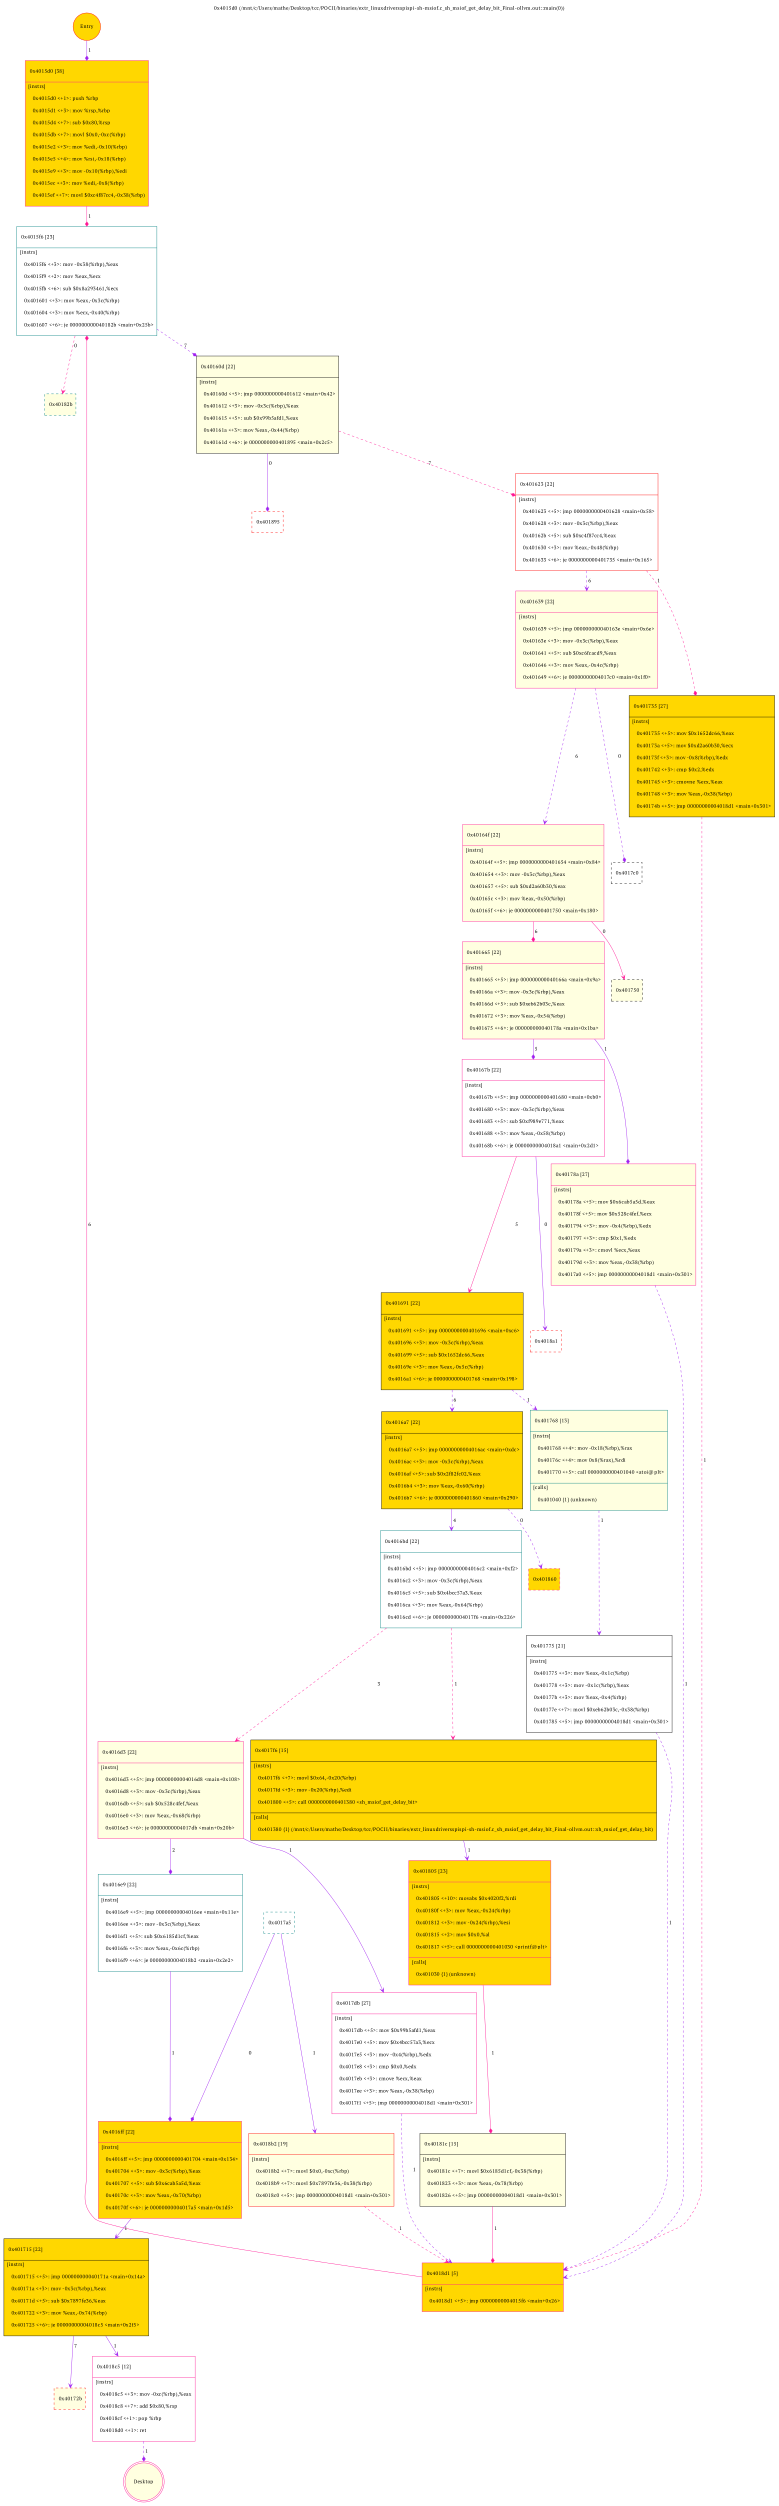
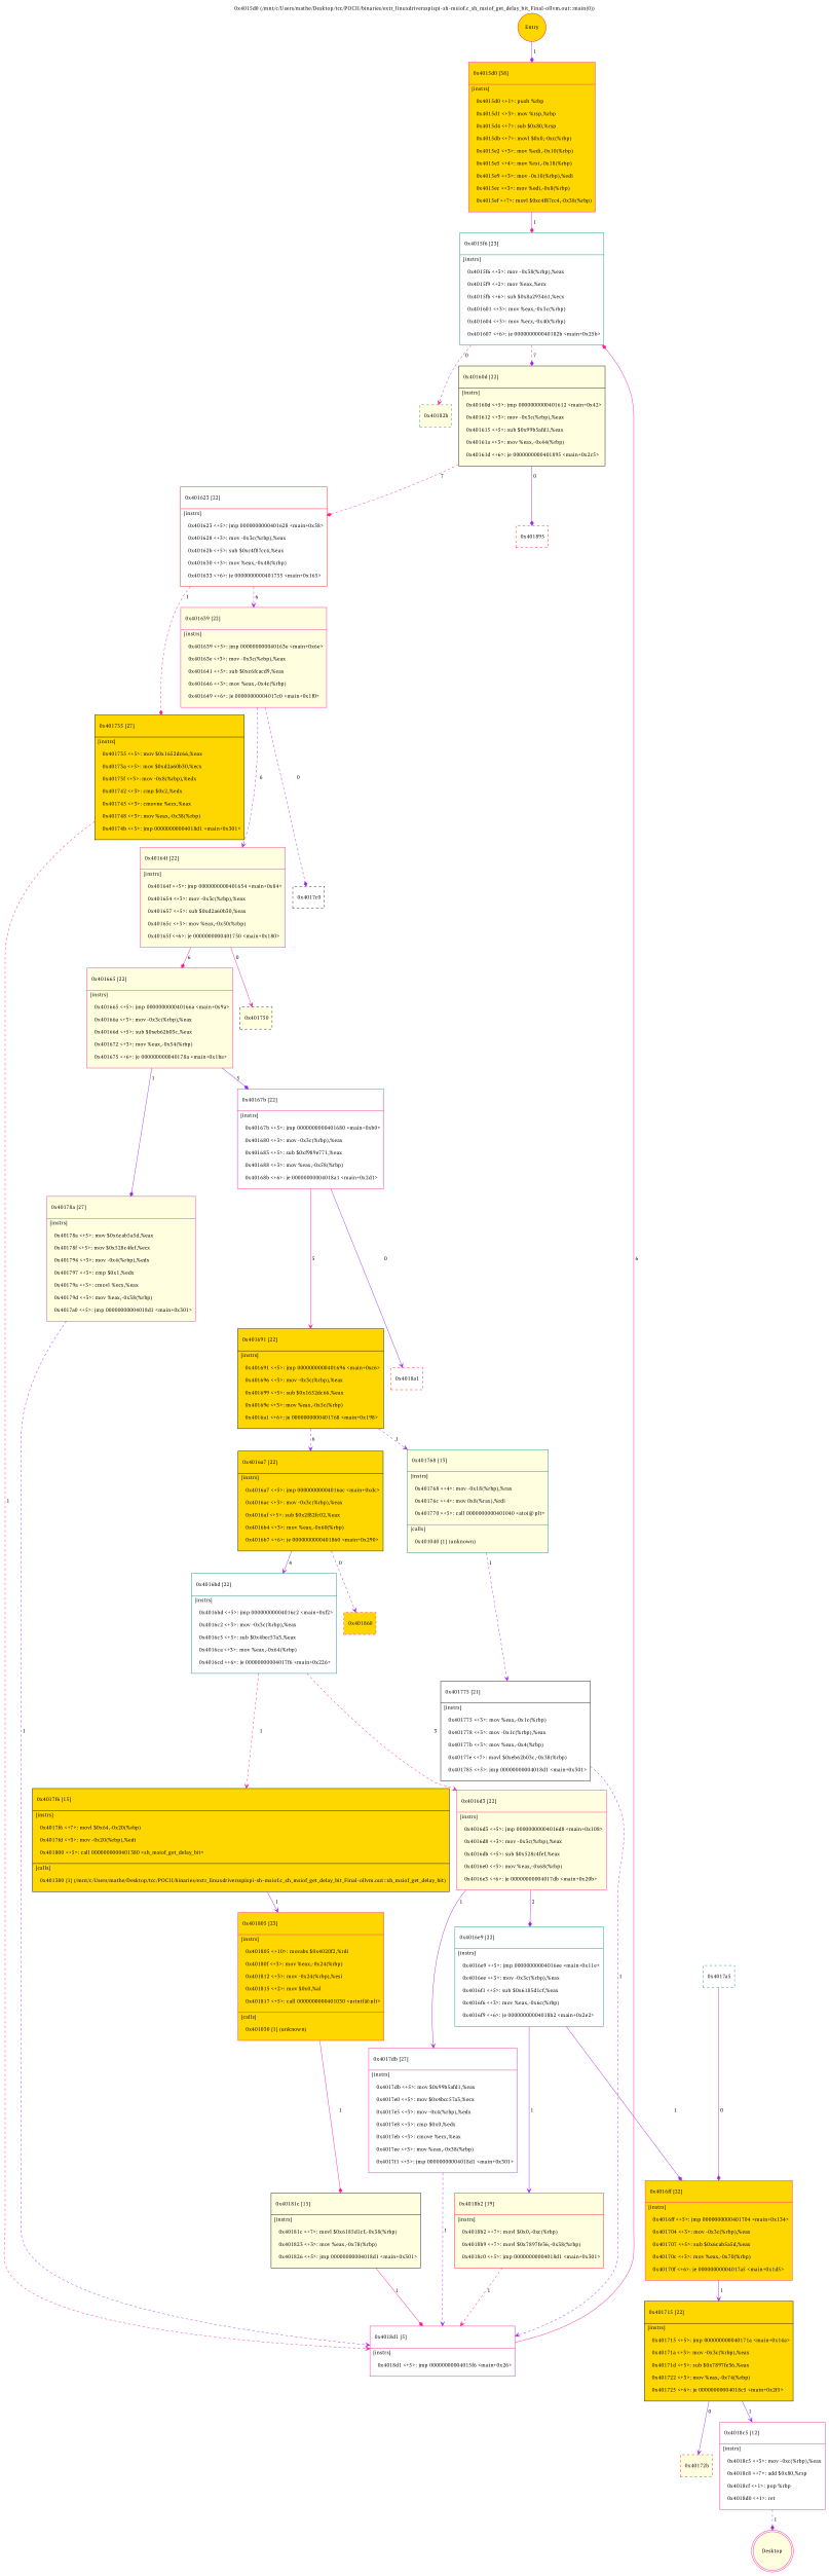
  digraph {
    fontname="PT Serif"
    label="0x4015d0 (/mnt/c/Users/mathe/Desktop/tcc/POCII/binaries/extr_linuxdriversspispi-sh-msiof.c_sh_msiof_get_delay_bit_Final-ollvm.out::main(0))"
    labelloc=t
    node [color=deeppink fillcolor=lightyellow fontname="PT Serif" shape=record style=filled]
    edge [arrowhead=vee color=purple fontname="PT Serif" style=solid]
    Entry [color=red fillcolor=gold height=0.3 shape=circle width=0.3]
    n2 [fillcolor=gold label="{\n     0x4015d0 [38]\l\n     | [instrs]\l\n     &nbsp;&nbsp;0x4015d0 \<+1\>: push %rbp\l\n     &nbsp;&nbsp;0x4015d1 \<+3\>: mov %rsp,%rbp\l\n     &nbsp;&nbsp;0x4015d4 \<+7\>: sub $0x80,%rsp\l\n     &nbsp;&nbsp;0x4015db \<+7\>: movl $0x0,-0xc(%rbp)\l\n     &nbsp;&nbsp;0x4015e2 \<+3\>: mov %edi,-0x10(%rbp)\l\n     &nbsp;&nbsp;0x4015e5 \<+4\>: mov %rsi,-0x18(%rbp)\l\n     &nbsp;&nbsp;0x4015e9 \<+3\>: mov -0x10(%rbp),%edi\l\n     &nbsp;&nbsp;0x4015ec \<+3\>: mov %edi,-0x8(%rbp)\l\n     &nbsp;&nbsp;0x4015ef \<+7\>: movl $0xc4f87cc4,-0x38(%rbp)\l\n  }"]
    n3 [color=teal fillcolor=white label="{\n     0x4015f6 [23]\l\n     | [instrs]\l\n     &nbsp;&nbsp;0x4015f6 \<+3\>: mov -0x38(%rbp),%eax\l\n     &nbsp;&nbsp;0x4015f9 \<+2\>: mov %eax,%ecx\l\n     &nbsp;&nbsp;0x4015fb \<+6\>: sub $0x8a293461,%ecx\l\n     &nbsp;&nbsp;0x401601 \<+3\>: mov %eax,-0x3c(%rbp)\l\n     &nbsp;&nbsp;0x401604 \<+3\>: mov %ecx,-0x40(%rbp)\l\n     &nbsp;&nbsp;0x401607 \<+6\>: je 000000000040182b \<main+0x25b\>\l\n  }"]
    n4 [color=teal label="{\n     0x40182b\l\n  }" style="dashed,filled"]
    n5 [color=black label="{\n     0x40160d [22]\l\n     | [instrs]\l\n     &nbsp;&nbsp;0x40160d \<+5\>: jmp 0000000000401612 \<main+0x42\>\l\n     &nbsp;&nbsp;0x401612 \<+3\>: mov -0x3c(%rbp),%eax\l\n     &nbsp;&nbsp;0x401615 \<+5\>: sub $0x99b5afd1,%eax\l\n     &nbsp;&nbsp;0x40161a \<+3\>: mov %eax,-0x44(%rbp)\l\n     &nbsp;&nbsp;0x40161d \<+6\>: je 0000000000401895 \<main+0x2c5\>\l\n  }"]
    n6 [color=red fillcolor=white label="{\n     0x401895\l\n  }" style="dashed,filled"]
    n7 [color=red fillcolor=white label="{\n     0x401623 [22]\l\n     | [instrs]\l\n     &nbsp;&nbsp;0x401623 \<+5\>: jmp 0000000000401628 \<main+0x58\>\l\n     &nbsp;&nbsp;0x401628 \<+3\>: mov -0x3c(%rbp),%eax\l\n     &nbsp;&nbsp;0x40162b \<+5\>: sub $0xc4f87cc4,%eax\l\n     &nbsp;&nbsp;0x401630 \<+3\>: mov %eax,-0x48(%rbp)\l\n     &nbsp;&nbsp;0x401633 \<+6\>: je 0000000000401735 \<main+0x165\>\l\n  }"]
    n8 [color=black fillcolor=gold label="{\n     0x401735 [27]\l\n     | [instrs]\l\n     &nbsp;&nbsp;0x401735 \<+5\>: mov $0x1652dc66,%eax\l\n     &nbsp;&nbsp;0x40173a \<+5\>: mov $0xd2a60b30,%ecx\l\n     &nbsp;&nbsp;0x40173f \<+3\>: mov -0x8(%rbp),%edx\l\n     &nbsp;&nbsp;0x401742 \<+3\>: cmp $0x2,%edx\l\n     &nbsp;&nbsp;0x401745 \<+3\>: cmovne %ecx,%eax\l\n     &nbsp;&nbsp;0x401748 \<+3\>: mov %eax,-0x38(%rbp)\l\n     &nbsp;&nbsp;0x40174b \<+5\>: jmp 00000000004018d1 \<main+0x301\>\l\n  }"]
    n9 [label="{\n     0x401639 [22]\l\n     | [instrs]\l\n     &nbsp;&nbsp;0x401639 \<+5\>: jmp 000000000040163e \<main+0x6e\>\l\n     &nbsp;&nbsp;0x40163e \<+3\>: mov -0x3c(%rbp),%eax\l\n     &nbsp;&nbsp;0x401641 \<+5\>: sub $0xc6fcacd9,%eax\l\n     &nbsp;&nbsp;0x401646 \<+3\>: mov %eax,-0x4c(%rbp)\l\n     &nbsp;&nbsp;0x401649 \<+6\>: je 00000000004017c0 \<main+0x1f0\>\l\n  }"]
    n10 [height=0.3 label=Desktop peripheries=2 shape=circle width=0.3]
-   n11 [fillcolor=gold label="{\n     0x4018d1 [5]\l\n     | [instrs]\l\n     &nbsp;&nbsp;0x4018d1 \<+5\>: jmp 00000000004015f6 \<main+0x26\>\l\n  }"]
+   n11 [fillcolor=white label="{\n     0x4018d1 [5]\l\n     | [instrs]\l\n     &nbsp;&nbsp;0x4018d1 \<+5\>: jmp 00000000004015f6 \<main+0x26\>\l\n  }"]
    n12 [color=black fillcolor=white label="{\n     0x4017c0\l\n  }" style="dashed,filled"]
    n13 [label="{\n     0x40164f [22]\l\n     | [instrs]\l\n     &nbsp;&nbsp;0x40164f \<+5\>: jmp 0000000000401654 \<main+0x84\>\l\n     &nbsp;&nbsp;0x401654 \<+3\>: mov -0x3c(%rbp),%eax\l\n     &nbsp;&nbsp;0x401657 \<+5\>: sub $0xd2a60b30,%eax\l\n     &nbsp;&nbsp;0x40165c \<+3\>: mov %eax,-0x50(%rbp)\l\n     &nbsp;&nbsp;0x40165f \<+6\>: je 0000000000401750 \<main+0x180\>\l\n  }"]
    n14 [color=red label="{\n     0x40172b\l\n  }" style="dashed,filled"]
    n15 [color=black label="{\n     0x401750\l\n  }" style="dashed,filled"]
    n16 [label="{\n     0x401665 [22]\l\n     | [instrs]\l\n     &nbsp;&nbsp;0x401665 \<+5\>: jmp 000000000040166a \<main+0x9a\>\l\n     &nbsp;&nbsp;0x40166a \<+3\>: mov -0x3c(%rbp),%eax\l\n     &nbsp;&nbsp;0x40166d \<+5\>: sub $0xeb62b03c,%eax\l\n     &nbsp;&nbsp;0x401672 \<+3\>: mov %eax,-0x54(%rbp)\l\n     &nbsp;&nbsp;0x401675 \<+6\>: je 000000000040178a \<main+0x1ba\>\l\n  }"]
    n17 [fillcolor=white label="{\n     0x4018c5 [12]\l\n     | [instrs]\l\n     &nbsp;&nbsp;0x4018c5 \<+3\>: mov -0xc(%rbp),%eax\l\n     &nbsp;&nbsp;0x4018c8 \<+7\>: add $0x80,%rsp\l\n     &nbsp;&nbsp;0x4018cf \<+1\>: pop %rbp\l\n     &nbsp;&nbsp;0x4018d0 \<+1\>: ret\l\n  }"]
    n18 [label="{\n     0x40178a [27]\l\n     | [instrs]\l\n     &nbsp;&nbsp;0x40178a \<+5\>: mov $0x6cab5a5d,%eax\l\n     &nbsp;&nbsp;0x40178f \<+5\>: mov $0x528c4fef,%ecx\l\n     &nbsp;&nbsp;0x401794 \<+3\>: mov -0x4(%rbp),%edx\l\n     &nbsp;&nbsp;0x401797 \<+3\>: cmp $0x1,%edx\l\n     &nbsp;&nbsp;0x40179a \<+3\>: cmovl %ecx,%eax\l\n     &nbsp;&nbsp;0x40179d \<+3\>: mov %eax,-0x38(%rbp)\l\n     &nbsp;&nbsp;0x4017a0 \<+5\>: jmp 00000000004018d1 \<main+0x301\>\l\n  }"]
    n19 [fillcolor=white label="{\n     0x40167b [22]\l\n     | [instrs]\l\n     &nbsp;&nbsp;0x40167b \<+5\>: jmp 0000000000401680 \<main+0xb0\>\l\n     &nbsp;&nbsp;0x401680 \<+3\>: mov -0x3c(%rbp),%eax\l\n     &nbsp;&nbsp;0x401683 \<+5\>: sub $0xf989e771,%eax\l\n     &nbsp;&nbsp;0x401688 \<+3\>: mov %eax,-0x58(%rbp)\l\n     &nbsp;&nbsp;0x40168b \<+6\>: je 00000000004018a1 \<main+0x2d1\>\l\n  }"]
    n20 [color=black fillcolor=gold label="{\n     0x401715 [22]\l\n     | [instrs]\l\n     &nbsp;&nbsp;0x401715 \<+5\>: jmp 000000000040171a \<main+0x14a\>\l\n     &nbsp;&nbsp;0x40171a \<+3\>: mov -0x3c(%rbp),%eax\l\n     &nbsp;&nbsp;0x40171d \<+5\>: sub $0x7897fe36,%eax\l\n     &nbsp;&nbsp;0x401722 \<+3\>: mov %eax,-0x74(%rbp)\l\n     &nbsp;&nbsp;0x401725 \<+6\>: je 00000000004018c5 \<main+0x2f5\>\l\n  }"]
    n21 [color=red fillcolor=white label="{\n     0x4018a1\l\n  }" style="dashed,filled"]
    n22 [color=black fillcolor=gold label="{\n     0x401691 [22]\l\n     | [instrs]\l\n     &nbsp;&nbsp;0x401691 \<+5\>: jmp 0000000000401696 \<main+0xc6\>\l\n     &nbsp;&nbsp;0x401696 \<+3\>: mov -0x3c(%rbp),%eax\l\n     &nbsp;&nbsp;0x401699 \<+5\>: sub $0x1652dc66,%eax\l\n     &nbsp;&nbsp;0x40169e \<+3\>: mov %eax,-0x5c(%rbp)\l\n     &nbsp;&nbsp;0x4016a1 \<+6\>: je 0000000000401768 \<main+0x198\>\l\n  }"]
    n23 [color=teal fillcolor=white label="{\n     0x4017a5\l\n  }" style="dashed,filled"]
    n24 [fillcolor=gold label="{\n     0x4016ff [22]\l\n     | [instrs]\l\n     &nbsp;&nbsp;0x4016ff \<+5\>: jmp 0000000000401704 \<main+0x134\>\l\n     &nbsp;&nbsp;0x401704 \<+3\>: mov -0x3c(%rbp),%eax\l\n     &nbsp;&nbsp;0x401707 \<+5\>: sub $0x6cab5a5d,%eax\l\n     &nbsp;&nbsp;0x40170c \<+3\>: mov %eax,-0x70(%rbp)\l\n     &nbsp;&nbsp;0x40170f \<+6\>: je 00000000004017a5 \<main+0x1d5\>\l\n  }"]
    n25 [color=teal label="{\n     0x401768 [13]\l\n     | [instrs]\l\n     &nbsp;&nbsp;0x401768 \<+4\>: mov -0x18(%rbp),%rax\l\n     &nbsp;&nbsp;0x40176c \<+4\>: mov 0x8(%rax),%rdi\l\n     &nbsp;&nbsp;0x401770 \<+5\>: call 0000000000401040 \<atoi@plt\>\l\n     | [calls]\l\n     &nbsp;&nbsp;0x401040 \{1\} (unknown)\l\n  }"]
    n26 [color=black fillcolor=gold label="{\n     0x4016a7 [22]\l\n     | [instrs]\l\n     &nbsp;&nbsp;0x4016a7 \<+5\>: jmp 00000000004016ac \<main+0xdc\>\l\n     &nbsp;&nbsp;0x4016ac \<+3\>: mov -0x3c(%rbp),%eax\l\n     &nbsp;&nbsp;0x4016af \<+5\>: sub $0x2f82fc02,%eax\l\n     &nbsp;&nbsp;0x4016b4 \<+3\>: mov %eax,-0x60(%rbp)\l\n     &nbsp;&nbsp;0x4016b7 \<+6\>: je 0000000000401860 \<main+0x290\>\l\n  }"]
    n27 [color=black fillcolor=white label="{\n     0x401775 [21]\l\n     | [instrs]\l\n     &nbsp;&nbsp;0x401775 \<+3\>: mov %eax,-0x1c(%rbp)\l\n     &nbsp;&nbsp;0x401778 \<+3\>: mov -0x1c(%rbp),%eax\l\n     &nbsp;&nbsp;0x40177b \<+3\>: mov %eax,-0x4(%rbp)\l\n     &nbsp;&nbsp;0x40177e \<+7\>: movl $0xeb62b03c,-0x38(%rbp)\l\n     &nbsp;&nbsp;0x401785 \<+5\>: jmp 00000000004018d1 \<main+0x301\>\l\n  }"]
    n28 [fillcolor=gold label="{\n     0x401860\l\n  }" style="dashed,filled"]
    n29 [color=teal fillcolor=white label="{\n     0x4016bd [22]\l\n     | [instrs]\l\n     &nbsp;&nbsp;0x4016bd \<+5\>: jmp 00000000004016c2 \<main+0xf2\>\l\n     &nbsp;&nbsp;0x4016c2 \<+3\>: mov -0x3c(%rbp),%eax\l\n     &nbsp;&nbsp;0x4016c5 \<+5\>: sub $0x4bcc57a3,%eax\l\n     &nbsp;&nbsp;0x4016ca \<+3\>: mov %eax,-0x64(%rbp)\l\n     &nbsp;&nbsp;0x4016cd \<+6\>: je 00000000004017f6 \<main+0x226\>\l\n  }"]
    n30 [color=red label="{\n     0x4018b2 [19]\l\n     | [instrs]\l\n     &nbsp;&nbsp;0x4018b2 \<+7\>: movl $0x0,-0xc(%rbp)\l\n     &nbsp;&nbsp;0x4018b9 \<+7\>: movl $0x7897fe36,-0x38(%rbp)\l\n     &nbsp;&nbsp;0x4018c0 \<+5\>: jmp 00000000004018d1 \<main+0x301\>\l\n  }"]
    n31 [color=black fillcolor=gold label="{\n     0x4017f6 [15]\l\n     | [instrs]\l\n     &nbsp;&nbsp;0x4017f6 \<+7\>: movl $0x64,-0x20(%rbp)\l\n     &nbsp;&nbsp;0x4017fd \<+3\>: mov -0x20(%rbp),%edi\l\n     &nbsp;&nbsp;0x401800 \<+5\>: call 0000000000401380 \<sh_msiof_get_delay_bit\>\l\n     | [calls]\l\n     &nbsp;&nbsp;0x401380 \{1\} (/mnt/c/Users/mathe/Desktop/tcc/POCII/binaries/extr_linuxdriversspispi-sh-msiof.c_sh_msiof_get_delay_bit_Final-ollvm.out::sh_msiof_get_delay_bit)\l\n  }"]
    n32 [label="{\n     0x4016d3 [22]\l\n     | [instrs]\l\n     &nbsp;&nbsp;0x4016d3 \<+5\>: jmp 00000000004016d8 \<main+0x108\>\l\n     &nbsp;&nbsp;0x4016d8 \<+3\>: mov -0x3c(%rbp),%eax\l\n     &nbsp;&nbsp;0x4016db \<+5\>: sub $0x528c4fef,%eax\l\n     &nbsp;&nbsp;0x4016e0 \<+3\>: mov %eax,-0x68(%rbp)\l\n     &nbsp;&nbsp;0x4016e3 \<+6\>: je 00000000004017db \<main+0x20b\>\l\n  }"]
    n33 [color=black label="{\n     0x40181c [15]\l\n     | [instrs]\l\n     &nbsp;&nbsp;0x40181c \<+7\>: movl $0x6185d1cf,-0x38(%rbp)\l\n     &nbsp;&nbsp;0x401823 \<+3\>: mov %eax,-0x78(%rbp)\l\n     &nbsp;&nbsp;0x401826 \<+5\>: jmp 00000000004018d1 \<main+0x301\>\l\n  }"]
    n34 [fillcolor=gold label="{\n     0x401805 [23]\l\n     | [instrs]\l\n     &nbsp;&nbsp;0x401805 \<+10\>: movabs $0x4020f2,%rdi\l\n     &nbsp;&nbsp;0x40180f \<+3\>: mov %eax,-0x24(%rbp)\l\n     &nbsp;&nbsp;0x401812 \<+3\>: mov -0x24(%rbp),%esi\l\n     &nbsp;&nbsp;0x401815 \<+2\>: mov $0x0,%al\l\n     &nbsp;&nbsp;0x401817 \<+5\>: call 0000000000401030 \<printf@plt\>\l\n     | [calls]\l\n     &nbsp;&nbsp;0x401030 \{1\} (unknown)\l\n  }"]
    n35 [color=teal fillcolor=white label="{\n     0x4016e9 [22]\l\n     | [instrs]\l\n     &nbsp;&nbsp;0x4016e9 \<+5\>: jmp 00000000004016ee \<main+0x11e\>\l\n     &nbsp;&nbsp;0x4016ee \<+3\>: mov -0x3c(%rbp),%eax\l\n     &nbsp;&nbsp;0x4016f1 \<+5\>: sub $0x6185d1cf,%eax\l\n     &nbsp;&nbsp;0x4016f6 \<+3\>: mov %eax,-0x6c(%rbp)\l\n     &nbsp;&nbsp;0x4016f9 \<+6\>: je 00000000004018b2 \<main+0x2e2\>\l\n  }"]
    n36 [fillcolor=white label="{\n     0x4017db [27]\l\n     | [instrs]\l\n     &nbsp;&nbsp;0x4017db \<+5\>: mov $0x99b5afd1,%eax\l\n     &nbsp;&nbsp;0x4017e0 \<+5\>: mov $0x4bcc57a3,%ecx\l\n     &nbsp;&nbsp;0x4017e5 \<+3\>: mov -0x4(%rbp),%edx\l\n     &nbsp;&nbsp;0x4017e8 \<+3\>: cmp $0x0,%edx\l\n     &nbsp;&nbsp;0x4017eb \<+3\>: cmove %ecx,%eax\l\n     &nbsp;&nbsp;0x4017ee \<+3\>: mov %eax,-0x38(%rbp)\l\n     &nbsp;&nbsp;0x4017f1 \<+5\>: jmp 00000000004018d1 \<main+0x301\>\l\n  }"]
    Entry -> n2 [arrowhead=diamond label=" 1"]
    n2 -> n3 [arrowhead=diamond color=deeppink label=" 1"]
    n3 -> n4 [color=deeppink label=" 0" style=dashed]
    n3 -> n5 [arrowhead=diamond label=" 7" style=dashed]
    n5 -> n6 [arrowhead=diamond label=" 0"]
    n5 -> n7 [arrowhead=diamond color=deeppink label=" 7" style=dashed]
    n7 -> n8 [arrowhead=diamond color=deeppink label=" 1" style=dashed]
    n7 -> n9 [label=" 6" style=dashed]
    n8 -> n11 [color=deeppink label=" 1" style=dashed]
    n9 -> n12 [arrowhead=diamond label=" 0" style=dashed]
    n9 -> n13 [label=" 6" style=dashed]
    n11 -> n3 [arrowhead=diamond color=deeppink label=" 6"]
    n13 -> n15 [color=deeppink label=" 0"]
    n13 -> n16 [arrowhead=diamond color=deeppink label=" 6"]
    n16 -> n18 [arrowhead=diamond label=" 1"]
    n16 -> n19 [arrowhead=diamond label=" 5"]
    n17 -> n10 [arrowhead=diamond label=" 1" style=dashed]
    n18 -> n11 [label=" 1" style=dashed]
    n19 -> n21 [label=" 0"]
    n19 -> n22 [color=deeppink label=" 5"]
-   n20 -> n14 [label=" 7"]
+   n20 -> n14 [label=" 0"]
    n20 -> n17 [label=" 1"]
    n22 -> n25 [label=" 1" style=dashed]
    n22 -> n26 [label=" 6" style=dashed]
    n23 -> n24 [arrowhead=diamond label=" 0"]
    n24 -> n20 [label=" 1"]
    n25 -> n27 [label=" 1" style=dashed]
    n26 -> n28 [label=" 0" style=dashed]
    n26 -> n29 [label=" 4"]
    n27 -> n11 [label=" 1" style=dashed]
    n29 -> n31 [color=deeppink label=" 1" style=dashed]
    n29 -> n32 [color=deeppink label=" 3" style=dashed]
    n30 -> n11 [color=deeppink label=" 1" style=dashed]
    n31 -> n34 [label=" 1"]
    n32 -> n35 [arrowhead=diamond label=" 2"]
    n32 -> n36 [label=" 1"]
    n33 -> n11 [arrowhead=diamond color=deeppink label=" 1"]
    n34 -> n33 [arrowhead=diamond color=deeppink label=" 1"]
    n35 -> n24 [arrowhead=diamond label=" 1"]
-   n23 -> n30 [label=" 1"]
+   n35 -> n30 [label=" 1"]
    n36 -> n11 [label=" 1" style=dashed]
  }
